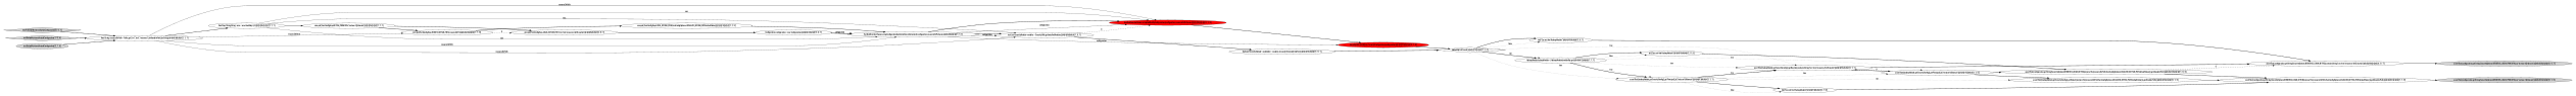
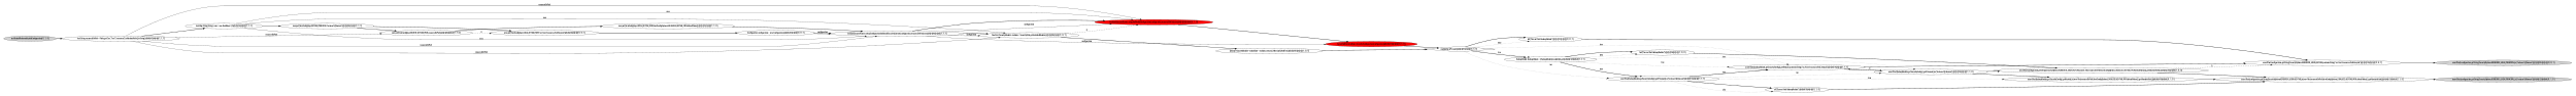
  digraph {
    fontname=Oswald
    rankdir=LR
    node [fillcolor=white fontname=Oswald shape=ellipse style=filled]
    edge [fontname=Oswald style=bold]
    n1 [label="fail(\"Can not find HadoopModule!\")@@@18@@@['1', '0', '0']"]
    n2 [label="assertThat(configuration.getString(SecurityOptions.KERBEROS_LOGIN_KEYTAB),is(new File(resourceDirPath,YarnConfigOptions.LOCALIZED_KEYTAB_PATH.defaultValue()).getAbsolutePath()))@@@20@@@['1', '0', '0']"]
    n3 [label="assertThat(configuration.getString(SecurityOptions.KERBEROS_LOGIN_KEYTAB),containsString(\"src/test/resources/krb5.keytab\"))@@@19@@@['0', '0', '1']"]
    n4 [label="assertThat(configuration.getString(SecurityOptions.KERBEROS_LOGIN_KEYTAB),is(new File(resourceDirPath,YarnConfigOptions.LOCALIZED_KEYTAB_PATH.defaultValue()).getAbsolutePath()))@@@21@@@['1', '1', '0']"]
    n5 [label="envs.put(YarnConfigKeys.LOCAL_KEYTAB_PATH,YarnConfigOptions.LOCALIZED_KEYTAB_PATH.defaultValue())@@@7@@@['1', '1', '0']"]
    n6 [label="YarnTaskExecutorRunner.setupConfigurationAndInstallSecurityContext(configuration,resourceDirPath,envs)@@@8@@@['1', '1', '1']"]
    n7 [fillcolor=red label="YarnTaskExecutorRunner.setupAndModifyConfiguration(configuration,resourceDirPath,envs)@@@9@@@['0', '1', '0']"]
    n8 [label="final List<SecurityModule> modules = SecurityUtils.getInstalledModules()@@@9@@@['1', '0', '1']"]
    n9 [fillcolor=red label="SecurityUtils.install(new SecurityConfiguration(configuration))@@@10@@@['0', '1', '0']"]
-   n10 [fillcolor=lightgray label="testPreInstallKerberosKeytabConfiguration['0', '0', '1']" shape=diamond]
    n11 [label="final String resourceDirPath = Paths.get(\"src\",\"test\",\"resources\").toAbsolutePath().toString()@@@3@@@['1', '1', '1']"]
    n12 [label="envs.put(YarnConfigKeys.REMOTE_KEYTAB_PATH,resourceDirPath)@@@6@@@['1', '1', '0']"]
    n13 [label="final Map<String,String> envs = new HashMap<>(2)@@@4@@@['1', '1', '1']"]
    n14 [label="assertThat(hadoopModule.getSecurityConfig().getPrincipal(),is(\"testuser1@domain\"))@@@13@@@['1', '1', '1']"]
    n15 [label="assertThat(hadoopModule.getSecurityConfig().getKeytab(),containsString(\"src/test/resources/krb5.keytab\"))@@@14@@@['1', '1', '1']"]
    n16 [label="assertThat(hadoopModule.getSecurityConfig().getKeytab(),is(new File(resourceDirPath,YarnConfigOptions.LOCALIZED_KEYTAB_PATH.defaultValue()).getAbsolutePath()))@@@16@@@['0', '1', '0']"]
    n17 [label="assertThat(hadoopModule.getSecurityConfig().getPrincipal(),is(\"testuser1@domain\"))@@@15@@@['1', '1', '0']"]
    n18 [label="fail(\"Can not find HadoopModule!\")@@@19@@@['0', '1', '0']"]
    n19 [fillcolor=lightgray label="assertThat(configuration.getString(SecurityOptions.KERBEROS_LOGIN_PRINCIPAL),is(\"testuser1@domain\"))@@@20@@@['0', '0', '1']"]
    n20 [fillcolor=lightgray label="assertThat(configuration.getString(SecurityOptions.KERBEROS_LOGIN_PRINCIPAL),is(\"testuser1@domain\"))@@@22@@@['0', '1', '0']"]
    n21 [label="envs.put(YarnConfigKeys.KEYTAB_PRINCIPAL,\"testuser1@domain\")@@@5@@@['1', '1', '1']"]
    n22 [label="envs.put(YarnConfigKeys.LOCAL_KEYTAB_PATH,\"src/test/resources/krb5.keytab\")@@@6@@@['0', '0', '1']"]
    n23 [label="Configuration configuration = new Configuration()@@@7@@@['0', '0', '1']"]
    n24 [label="Optional<SecurityModule> moduleOpt = modules.stream().filter(null).findFirst()@@@10@@@['1', '0', '1']"]
-   n25 [fillcolor=lightgray label="testDefaultKerberosKeytabConfiguration['1', '0', '0']" shape=diamond]
    n26 [label="fail(\"Can not find HadoopModule!\")@@@17@@@['0', '0', '1']"]
    n27 [label="HadoopModule hadoopModule = (HadoopModule)moduleOpt.get()@@@12@@@['1', '1', '1']"]
    n28 [label="moduleOpt.isPresent()@@@11@@@['1', '1', '1']" shape=diamond]
    n29 [fillcolor=lightgray label="testDefaultKerberosKeytabConfiguration['0', '1', '0']"]
    n1 -> n2
    n2 -> n3 [label=0 style=dashed]
    n2 -> n4
    n3 -> n19
    n4 -> n20
    n5 -> n6
    n6 -> n7 [label=configuration style=solid]
    n6 -> n7
    n6 -> n8 [label=configuration style=solid]
    n6 -> n8
    n6 -> n9 [label=configuration style=solid]
    n7 -> n9
    n8 -> n7 [label=0 style=dashed]
    n8 -> n24
    n9 -> n28
-   n10 -> n11
    n11 -> n6 [label=resourceDirPath style=solid]
    n11 -> n7 [label=resourceDirPath style=solid]
    n11 -> n8 [label=resourceDirPath style=solid]
    n11 -> n12 [label=resourceDirPath style=solid]
    n11 -> n13
    n12 -> n5
    n12 -> n22 [label=0 style=dashed]
    n13 -> n6 [label=envs style=solid]
    n13 -> n7 [label=envs style=solid]
    n13 -> n8 [label=envs style=solid]
    n13 -> n21
    n14 -> n15
    n14 -> n15 [label=true style=dotted]
    n14 -> n16 [label=true style=dotted]
    n14 -> n17 [label=true style=dotted]
    n14 -> n18 [label=false style=dotted]
    n14 -> n18
    n15 -> n3
    n15 -> n17
    n16 -> n4
    n17 -> n2
    n17 -> n15 [label=0 style=dashed]
    n17 -> n16
    n18 -> n4
    n21 -> n12
    n21 -> n22
    n22 -> n23
    n23 -> n6
    n23 -> n6 [label=configuration style=solid]
    n24 -> n28
-   n25 -> n11
    n26 -> n3
    n27 -> n1
    n27 -> n1 [label=false style=dotted]
    n27 -> n14 [label=true style=dotted]
    n27 -> n14
    n27 -> n15 [label=true style=dotted]
    n27 -> n17 [label=true style=dotted]
    n28 -> n14 [label=true style=dotted]
    n28 -> n15 [label=true style=dotted]
    n28 -> n26
    n28 -> n26 [label=false style=dotted]
    n28 -> n27 [label=true style=dotted]
    n28 -> n27
    n29 -> n11
  }
